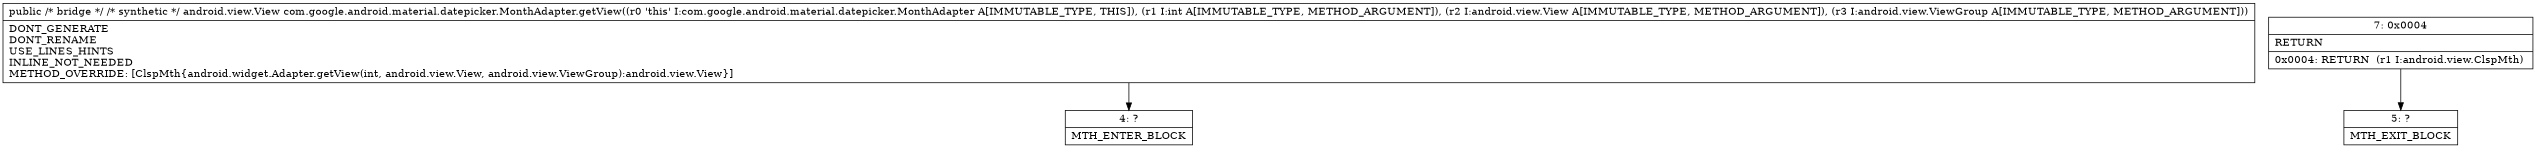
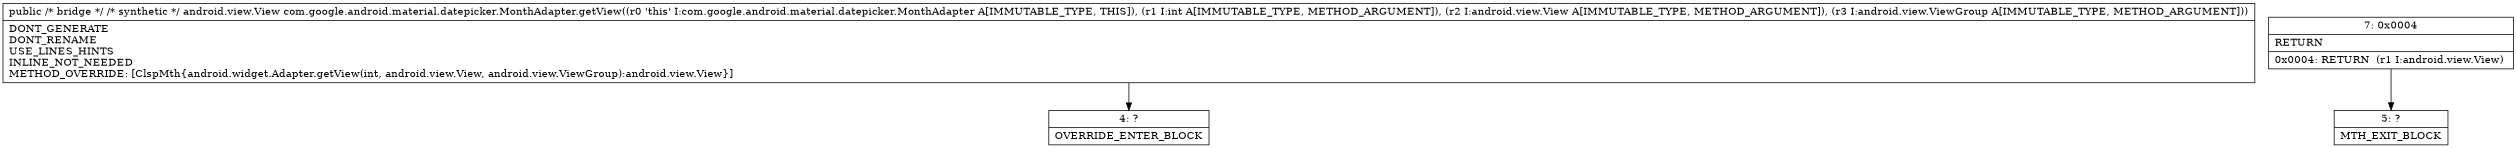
  digraph {
    node [shape=record]
-   n1 [label="{4\:\ ?|MTH_ENTER_BLOCK\l}"]
-   n2 [label="{7\:\ 0x0004|RETURN\l|0x0004: RETURN  (r1 I:android.view.ClspMth) \l}"]
+   n1 [label="{4\:\ ?|OVERRIDE_ENTER_BLOCK\l}"]
+   n2 [label="{7\:\ 0x0004|RETURN\l|0x0004: RETURN  (r1 I:android.view.View) \l}"]
    n3 [label="{5\:\ ?|MTH_EXIT_BLOCK\l}"]
    n4 [label="{public \/* bridge *\/ \/* synthetic *\/ android.view.View com.google.android.material.datepicker.MonthAdapter.getView((r0 'this' I:com.google.android.material.datepicker.MonthAdapter A[IMMUTABLE_TYPE, THIS]), (r1 I:int A[IMMUTABLE_TYPE, METHOD_ARGUMENT]), (r2 I:android.view.View A[IMMUTABLE_TYPE, METHOD_ARGUMENT]), (r3 I:android.view.ViewGroup A[IMMUTABLE_TYPE, METHOD_ARGUMENT]))  | DONT_GENERATE\lDONT_RENAME\lUSE_LINES_HINTS\lINLINE_NOT_NEEDED\lMETHOD_OVERRIDE: [ClspMth\{android.widget.Adapter.getView(int, android.view.View, android.view.ViewGroup):android.view.View\}]\l}"]
    n2 -> n3
    n4 -> n1
  }
